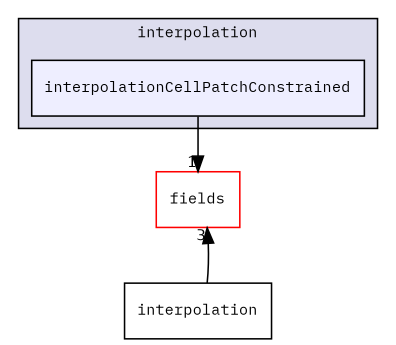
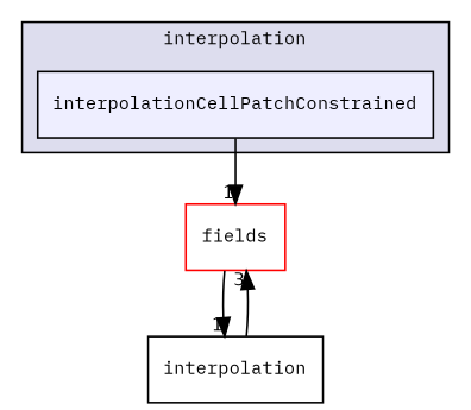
  digraph {
    compound=true
    fontname="IBM Plex Mono"
    node [fontname="IBM Plex Mono" fontsize=10 shape=box]
    edge [fontname="IBM Plex Mono" headlabel=1 labeldistance=1.5 labelfontname=Helvetica labelfontsize=10]
    n1 [fillcolor="#eeeeff" label=interpolationCellPatchConstrained pencolor=black style=filled]
    n2 [color=red label=fields]
    n3 [label=interpolation]
    subgraph cluster_1 {
      bgcolor="#ddddee"
      fontsize=10
      label=interpolation
      pencolor=black
      n1
    }
    n1 -> n2
+   n2 -> n3
    n3 -> n2 [headlabel=3]
  }
